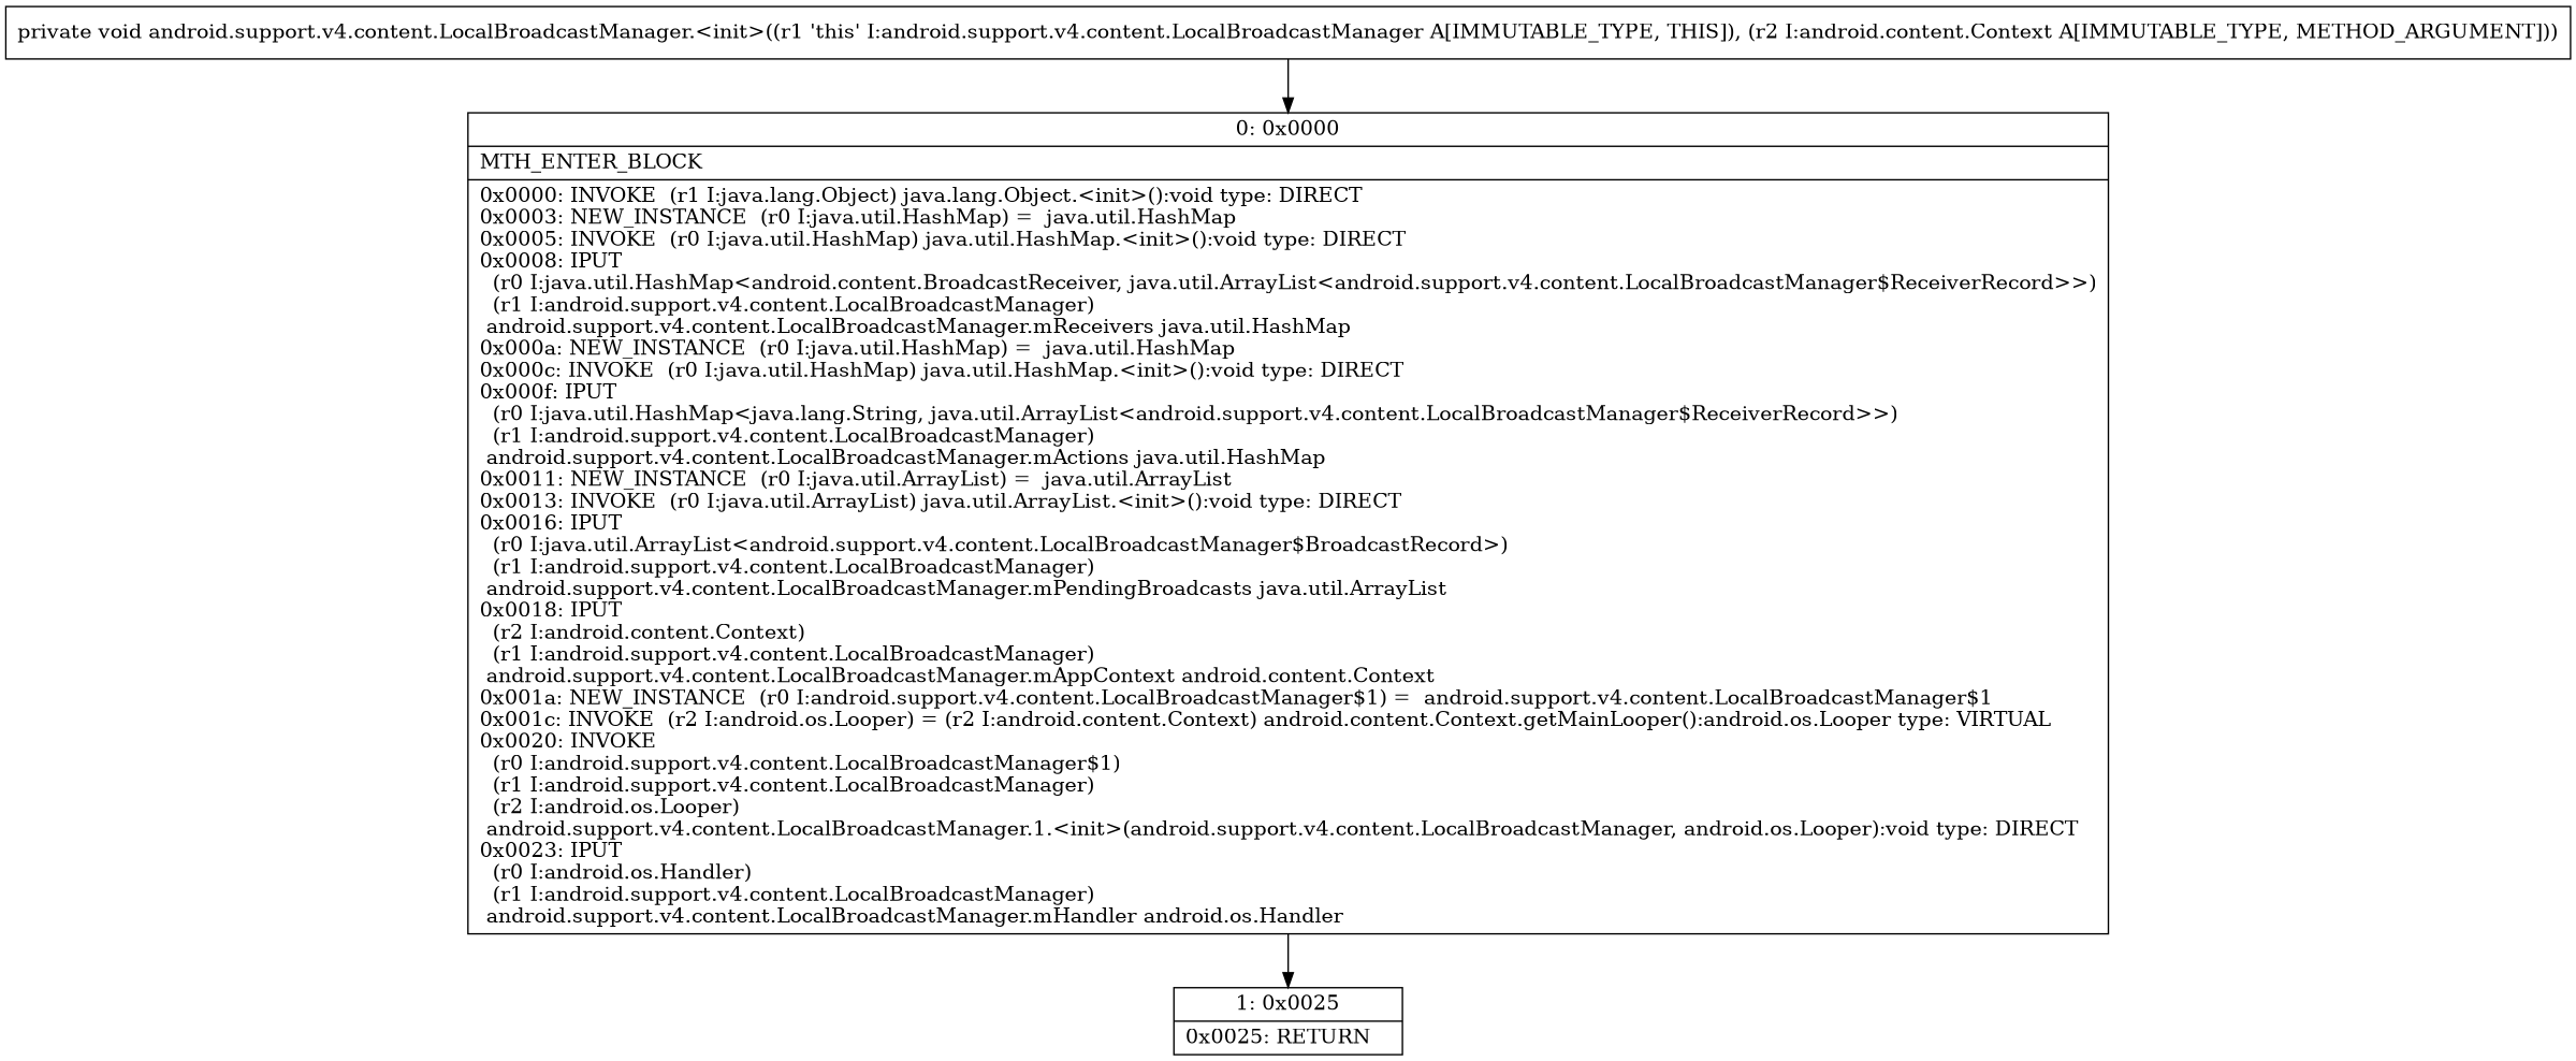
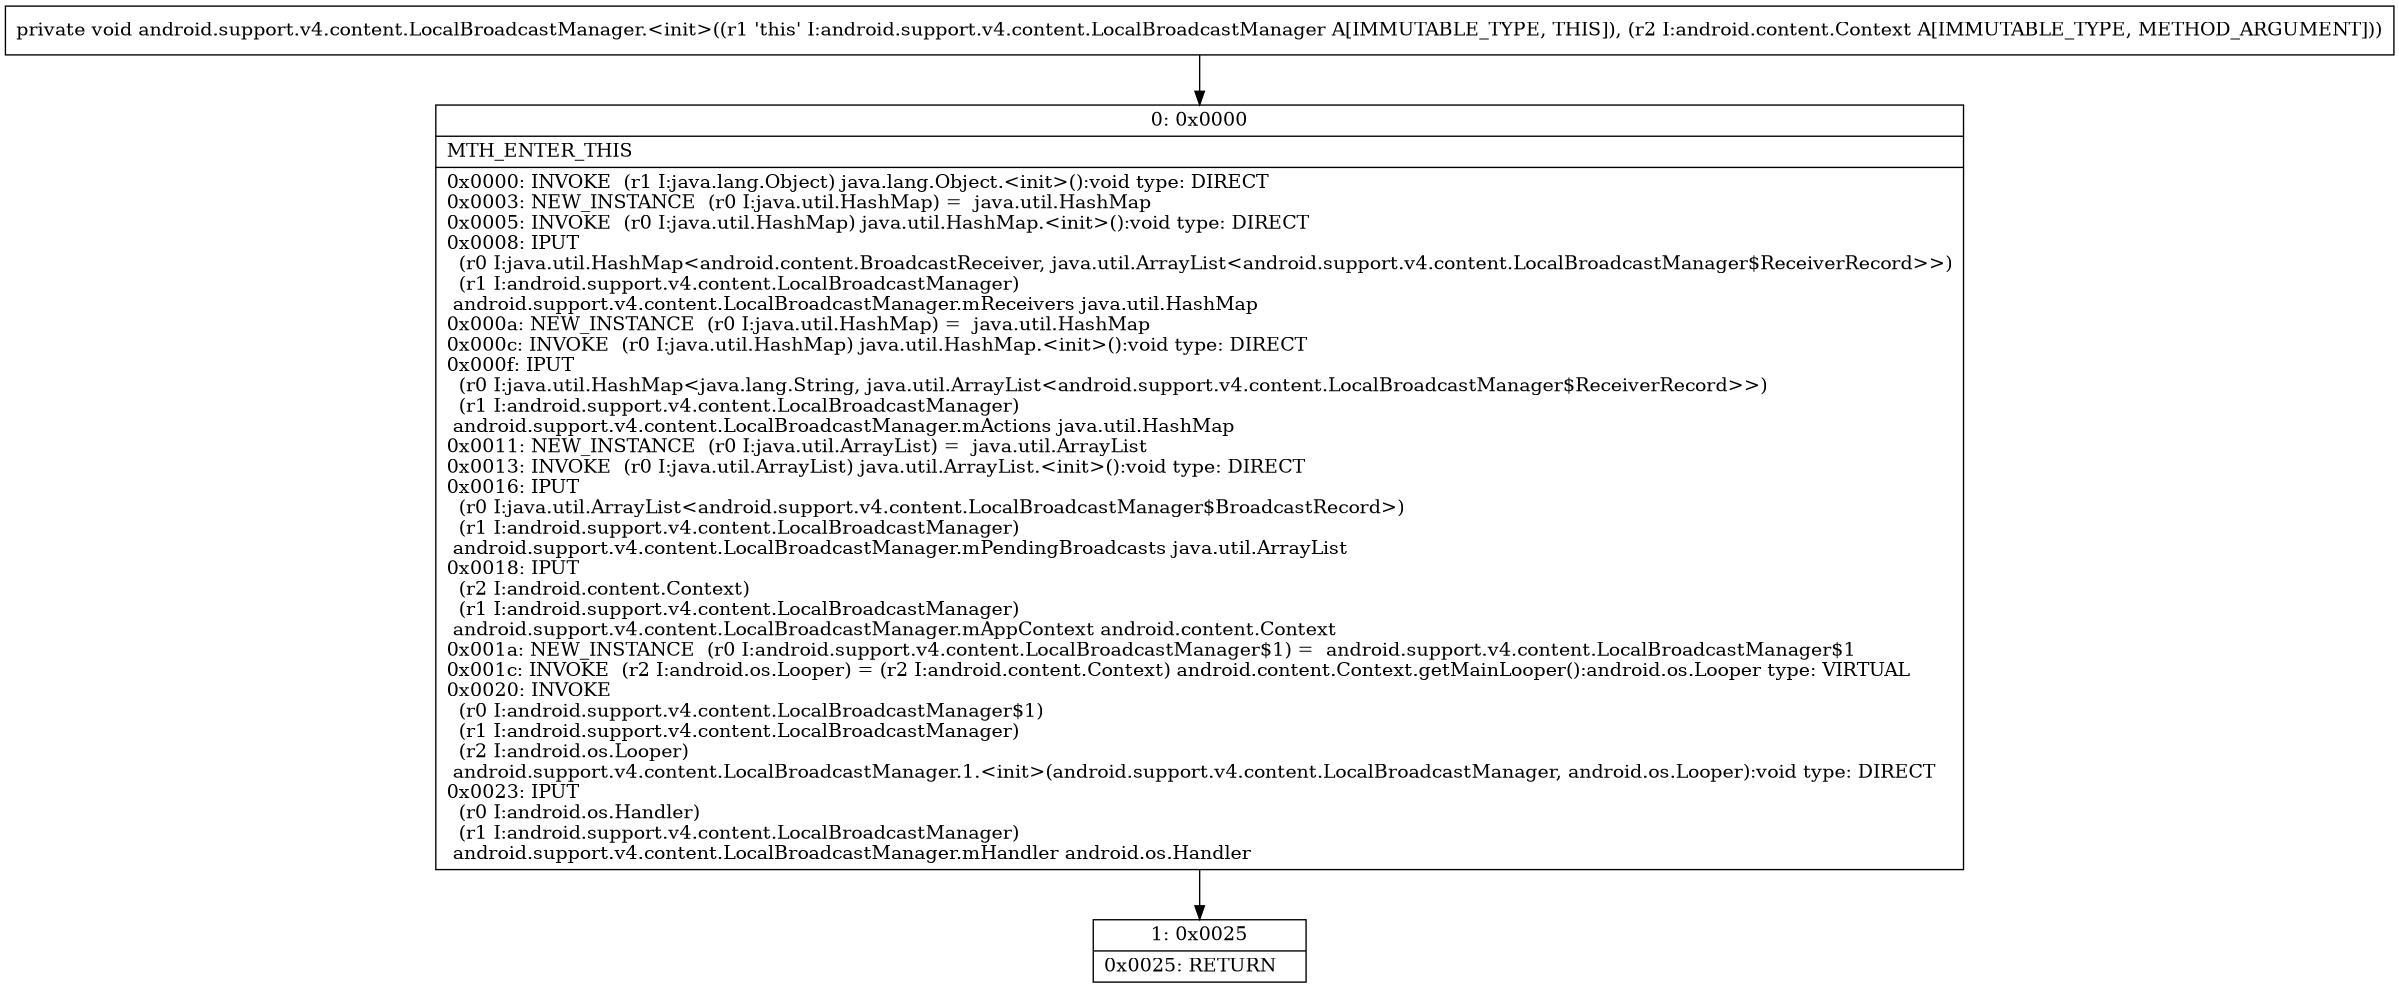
  digraph {
    node [shape=record]
    edge [style=solid]
-   n1 [label="{0\:\ 0x0000|MTH_ENTER_BLOCK\l|0x0000: INVOKE  (r1 I:java.lang.Object) java.lang.Object.\<init\>():void type: DIRECT \l0x0003: NEW_INSTANCE  (r0 I:java.util.HashMap) =  java.util.HashMap \l0x0005: INVOKE  (r0 I:java.util.HashMap) java.util.HashMap.\<init\>():void type: DIRECT \l0x0008: IPUT  \l  (r0 I:java.util.HashMap\<android.content.BroadcastReceiver, java.util.ArrayList\<android.support.v4.content.LocalBroadcastManager$ReceiverRecord\>\>)\l  (r1 I:android.support.v4.content.LocalBroadcastManager)\l android.support.v4.content.LocalBroadcastManager.mReceivers java.util.HashMap \l0x000a: NEW_INSTANCE  (r0 I:java.util.HashMap) =  java.util.HashMap \l0x000c: INVOKE  (r0 I:java.util.HashMap) java.util.HashMap.\<init\>():void type: DIRECT \l0x000f: IPUT  \l  (r0 I:java.util.HashMap\<java.lang.String, java.util.ArrayList\<android.support.v4.content.LocalBroadcastManager$ReceiverRecord\>\>)\l  (r1 I:android.support.v4.content.LocalBroadcastManager)\l android.support.v4.content.LocalBroadcastManager.mActions java.util.HashMap \l0x0011: NEW_INSTANCE  (r0 I:java.util.ArrayList) =  java.util.ArrayList \l0x0013: INVOKE  (r0 I:java.util.ArrayList) java.util.ArrayList.\<init\>():void type: DIRECT \l0x0016: IPUT  \l  (r0 I:java.util.ArrayList\<android.support.v4.content.LocalBroadcastManager$BroadcastRecord\>)\l  (r1 I:android.support.v4.content.LocalBroadcastManager)\l android.support.v4.content.LocalBroadcastManager.mPendingBroadcasts java.util.ArrayList \l0x0018: IPUT  \l  (r2 I:android.content.Context)\l  (r1 I:android.support.v4.content.LocalBroadcastManager)\l android.support.v4.content.LocalBroadcastManager.mAppContext android.content.Context \l0x001a: NEW_INSTANCE  (r0 I:android.support.v4.content.LocalBroadcastManager$1) =  android.support.v4.content.LocalBroadcastManager$1 \l0x001c: INVOKE  (r2 I:android.os.Looper) = (r2 I:android.content.Context) android.content.Context.getMainLooper():android.os.Looper type: VIRTUAL \l0x0020: INVOKE  \l  (r0 I:android.support.v4.content.LocalBroadcastManager$1)\l  (r1 I:android.support.v4.content.LocalBroadcastManager)\l  (r2 I:android.os.Looper)\l android.support.v4.content.LocalBroadcastManager.1.\<init\>(android.support.v4.content.LocalBroadcastManager, android.os.Looper):void type: DIRECT \l0x0023: IPUT  \l  (r0 I:android.os.Handler)\l  (r1 I:android.support.v4.content.LocalBroadcastManager)\l android.support.v4.content.LocalBroadcastManager.mHandler android.os.Handler \l}"]
+   n1 [label="{0\:\ 0x0000|MTH_ENTER_THIS\l|0x0000: INVOKE  (r1 I:java.lang.Object) java.lang.Object.\<init\>():void type: DIRECT \l0x0003: NEW_INSTANCE  (r0 I:java.util.HashMap) =  java.util.HashMap \l0x0005: INVOKE  (r0 I:java.util.HashMap) java.util.HashMap.\<init\>():void type: DIRECT \l0x0008: IPUT  \l  (r0 I:java.util.HashMap\<android.content.BroadcastReceiver, java.util.ArrayList\<android.support.v4.content.LocalBroadcastManager$ReceiverRecord\>\>)\l  (r1 I:android.support.v4.content.LocalBroadcastManager)\l android.support.v4.content.LocalBroadcastManager.mReceivers java.util.HashMap \l0x000a: NEW_INSTANCE  (r0 I:java.util.HashMap) =  java.util.HashMap \l0x000c: INVOKE  (r0 I:java.util.HashMap) java.util.HashMap.\<init\>():void type: DIRECT \l0x000f: IPUT  \l  (r0 I:java.util.HashMap\<java.lang.String, java.util.ArrayList\<android.support.v4.content.LocalBroadcastManager$ReceiverRecord\>\>)\l  (r1 I:android.support.v4.content.LocalBroadcastManager)\l android.support.v4.content.LocalBroadcastManager.mActions java.util.HashMap \l0x0011: NEW_INSTANCE  (r0 I:java.util.ArrayList) =  java.util.ArrayList \l0x0013: INVOKE  (r0 I:java.util.ArrayList) java.util.ArrayList.\<init\>():void type: DIRECT \l0x0016: IPUT  \l  (r0 I:java.util.ArrayList\<android.support.v4.content.LocalBroadcastManager$BroadcastRecord\>)\l  (r1 I:android.support.v4.content.LocalBroadcastManager)\l android.support.v4.content.LocalBroadcastManager.mPendingBroadcasts java.util.ArrayList \l0x0018: IPUT  \l  (r2 I:android.content.Context)\l  (r1 I:android.support.v4.content.LocalBroadcastManager)\l android.support.v4.content.LocalBroadcastManager.mAppContext android.content.Context \l0x001a: NEW_INSTANCE  (r0 I:android.support.v4.content.LocalBroadcastManager$1) =  android.support.v4.content.LocalBroadcastManager$1 \l0x001c: INVOKE  (r2 I:android.os.Looper) = (r2 I:android.content.Context) android.content.Context.getMainLooper():android.os.Looper type: VIRTUAL \l0x0020: INVOKE  \l  (r0 I:android.support.v4.content.LocalBroadcastManager$1)\l  (r1 I:android.support.v4.content.LocalBroadcastManager)\l  (r2 I:android.os.Looper)\l android.support.v4.content.LocalBroadcastManager.1.\<init\>(android.support.v4.content.LocalBroadcastManager, android.os.Looper):void type: DIRECT \l0x0023: IPUT  \l  (r0 I:android.os.Handler)\l  (r1 I:android.support.v4.content.LocalBroadcastManager)\l android.support.v4.content.LocalBroadcastManager.mHandler android.os.Handler \l}"]
    n2 [label="{1\:\ 0x0025|0x0025: RETURN   \l}"]
    n3 [label="{private void android.support.v4.content.LocalBroadcastManager.\<init\>((r1 'this' I:android.support.v4.content.LocalBroadcastManager A[IMMUTABLE_TYPE, THIS]), (r2 I:android.content.Context A[IMMUTABLE_TYPE, METHOD_ARGUMENT])) }"]
    n1 -> n2
    n3 -> n1
  }
